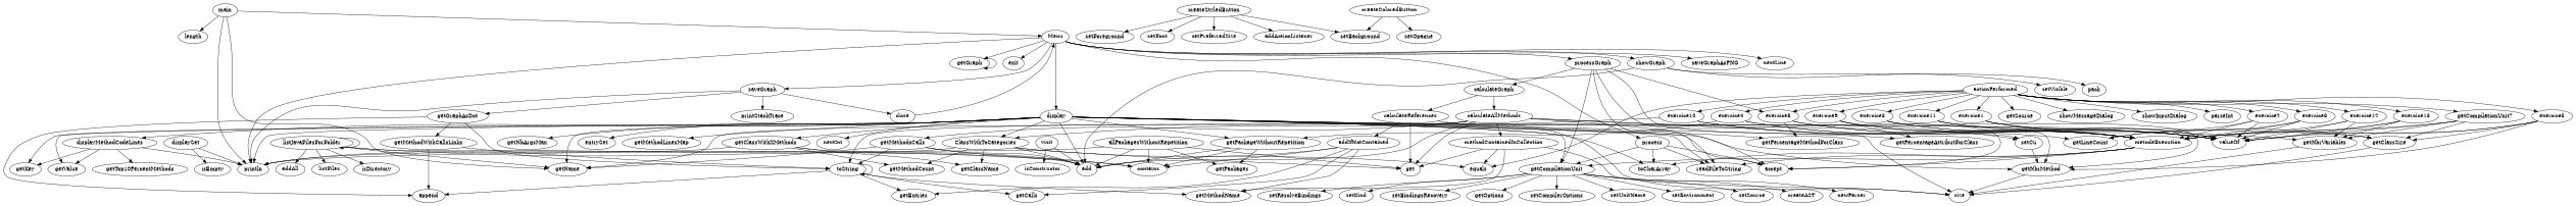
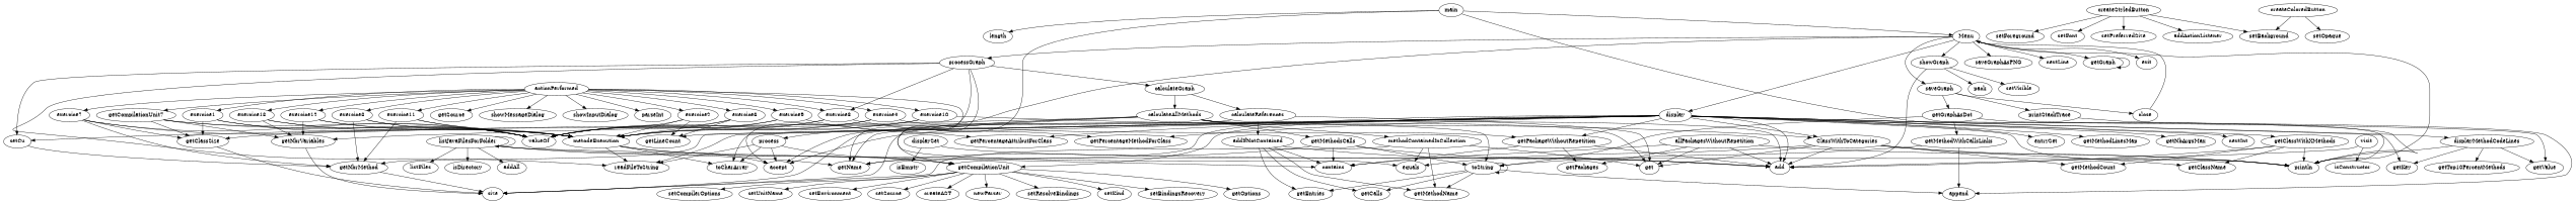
  digraph {
    main
    length
    getName
    Menu
    println
    process
    processGraph
    saveGraph
    saveGraphAsPNG
    nextLine
    display
    getGraph
    showGraph
    exit
    getCompilationUnit
    readFileToString
    toCharArray
    accept
    setCu
    calculateGraph
    exercice8
    close
    getGraphAsDot
    printStackTrace
    add
    getClassSize
    getLineCount
    getNbrMethod
    getNbrVariables
    getPackageWithoutRepetition
    entrySet
    getMethodLinesMap
    getKey
    getValue
    getNbArgsMax
    getPercentageMethodForClass
    getPercentageAttributForClass
    ClassWithToCategories
    nextInt
    getClassWithXMethods
    displayMethodCodeLines
    pack
    setVisible
    newParser
    setResolveBindings
    setKind
    setBindingsRecovery
    getOptions
    setCompilerOptions
    setUnitName
    setEnvironment
    setSource
    createAST
    calculateAllMethods
    calculateReferences
    getMethodWithCallsLinks
    append
    toString
    size
    contains
    getPackages
    get
    equals
    getClassName
    getMethodCount
    getTop10PercentMethods
    listJavaFilesForFolder
    listFiles
    isDirectory
    addAll
    displaySet
    isEmpty
    methodContainedInCollection
    getMethodsCalls
    addIfNotContained
    getCalls
    getMethodName
    getEntries
    exercice1
    metodeExecution
    valueOf
    exercice2
    exercice3
    exercice4
-   exercice5
+   exercice5 [label=exercice7]
    exercice6
    n87 [label=getCompilationUnit7]
    exercice9
    exercice10
    exercice11
    exercice12
    exercice13
    createStyledButton
    setBackground
    setForeground
    setFont
    setPreferredSize
    addActionListener
    createColoredButton
    setOpaque
    actionPerformed
    getSource
    showMessageDialog
    showInputDialog
    parseInt
    visit
    isConstructor
    allPackagesWithoutRepetition
    main -> length
    main -> getName
    main -> Menu
    main -> println
    Menu -> println
    Menu -> process
    Menu -> processGraph
    Menu -> saveGraph
    Menu -> saveGraphAsPNG
    Menu -> nextLine
    Menu -> display
    Menu -> getGraph
    Menu -> showGraph
    Menu -> exit
    process -> getCompilationUnit
    process -> readFileToString
    process -> toCharArray
    process -> accept
    processGraph -> getCompilationUnit
    processGraph -> readFileToString
    processGraph -> accept
    processGraph -> setCu
    processGraph -> calculateGraph
    processGraph -> exercice8
-   saveGraph -> println
+   printStackTrace -> println
    saveGraph -> close
    saveGraph -> getGraphAsDot
    saveGraph -> printStackTrace
    display -> getName
    display -> println
    display -> getCompilationUnit
    display -> readFileToString
    display -> toCharArray
    display -> accept
    display -> add
    display -> getClassSize
    display -> getLineCount
    display -> getNbrMethod
    display -> getNbrVariables
    display -> getPackageWithoutRepetition
    display -> entrySet
    display -> getMethodLinesMap
    display -> getKey
    display -> getValue
    display -> getNbArgsMax
    display -> getPercentageMethodForClass
    display -> getPercentageAttributForClass
    display -> ClassWithToCategories
    display -> nextInt
    display -> getClassWithXMethods
    display -> displayMethodCodeLines
    getGraph -> getGraph
    showGraph -> add
    showGraph -> pack
    showGraph -> setVisible
    getCompilationUnit -> newParser
    getCompilationUnit -> setResolveBindings
    getCompilationUnit -> setKind
    getCompilationUnit -> setBindingsRecovery
    getCompilationUnit -> getOptions
    getCompilationUnit -> setCompilerOptions
    getCompilationUnit -> setUnitName
    getCompilationUnit -> setEnvironment
    getCompilationUnit -> setSource
    getCompilationUnit -> createAST
    setCu -> getNbrMethod
    calculateGraph -> calculateAllMethods
    calculateGraph -> calculateReferences
    exercice8 -> getPercentageMethodForClass
    exercice8 -> metodeExecution
    exercice8 -> valueOf
    close -> Menu
    getGraphAsDot -> getMethodWithCallsLinks
    getGraphAsDot -> append
    getGraphAsDot -> toString
    getClassSize -> size
    getNbrMethod -> size
    getNbrVariables -> size
    getPackageWithoutRepetition -> add
    getPackageWithoutRepetition -> contains
    getPackageWithoutRepetition -> getPackages
    ClassWithToCategories -> println
    ClassWithToCategories -> add
    ClassWithToCategories -> get
    ClassWithToCategories -> equals
    ClassWithToCategories -> getClassName
    ClassWithToCategories -> getMethodCount
    getClassWithXMethods -> println
    getClassWithXMethods -> add
    getClassWithXMethods -> getClassName
    getClassWithXMethods -> getMethodCount
    displayMethodCodeLines -> println
    displayMethodCodeLines -> getKey
    displayMethodCodeLines -> getValue
    displayMethodCodeLines -> getTop10PercentMethods
    calculateAllMethods -> getName
    calculateAllMethods -> accept
    calculateAllMethods -> setCu
    calculateAllMethods -> add
    calculateAllMethods -> toString
    calculateAllMethods -> size
    calculateAllMethods -> get
    calculateAllMethods -> methodContainedInCollection
    calculateAllMethods -> getMethodsCalls
    calculateReferences -> size
    calculateReferences -> get
    calculateReferences -> addIfNotContained
    getMethodWithCallsLinks -> append
    getMethodWithCallsLinks -> toString
    toString -> append
    toString -> toString
    toString -> getCalls
    toString -> getMethodName
    toString -> getEntries
    listJavaFilesForFolder -> getName
    listJavaFilesForFolder -> add
    listJavaFilesForFolder -> contains
    listJavaFilesForFolder -> listJavaFilesForFolder
    listJavaFilesForFolder -> listFiles
    listJavaFilesForFolder -> isDirectory
    listJavaFilesForFolder -> addAll
    displaySet -> println
    displaySet -> isEmpty
    methodContainedInCollection -> size
    methodContainedInCollection -> get
    methodContainedInCollection -> equals
    methodContainedInCollection -> getMethodName
    getMethodsCalls -> getName
    getMethodsCalls -> add
    getMethodsCalls -> toString
    getMethodsCalls -> contains
    addIfNotContained -> add
    addIfNotContained -> contains
    addIfNotContained -> getCalls
    addIfNotContained -> getMethodName
    addIfNotContained -> getEntries
    exercice1 -> getClassSize
    exercice1 -> metodeExecution
    exercice1 -> valueOf
    metodeExecution -> getCompilationUnit
    metodeExecution -> readFileToString
    metodeExecution -> toCharArray
    metodeExecution -> accept
    exercice2 -> getLineCount
    exercice2 -> metodeExecution
    exercice2 -> valueOf
    exercice3 -> getNbrMethod
    exercice3 -> metodeExecution
    exercice3 -> valueOf
    exercice4 -> getPackageWithoutRepetition
    exercice4 -> metodeExecution
    exercice4 -> valueOf
    exercice5 -> getClassSize
    exercice5 -> getNbrMethod
    exercice5 -> metodeExecution
    exercice5 -> valueOf
    exercice6 -> getLineCount
    exercice6 -> metodeExecution
    exercice6 -> valueOf
    n87 -> getClassSize
    n87 -> getNbrVariables
    n87 -> metodeExecution
    n87 -> valueOf
    exercice9 -> getPercentageAttributForClass
    exercice9 -> metodeExecution
    exercice9 -> valueOf
    exercice10 -> ClassWithToCategories
    exercice10 -> metodeExecution
    exercice10 -> valueOf
    exercice11 -> getNbrMethod
    exercice11 -> metodeExecution
    exercice11 -> valueOf
    exercice12 -> getNbrVariables
    exercice12 -> metodeExecution
    exercice12 -> valueOf
    exercice13 -> getNbrVariables
    exercice13 -> metodeExecution
    exercice13 -> valueOf
    createStyledButton -> setBackground
    createStyledButton -> setForeground
    createStyledButton -> setFont
    createStyledButton -> setPreferredSize
    createStyledButton -> addActionListener
    createColoredButton -> setBackground
    createColoredButton -> setOpaque
    actionPerformed -> exercice8
    actionPerformed -> equals
    actionPerformed -> exercice1
    actionPerformed -> exercice2
    actionPerformed -> exercice3
    actionPerformed -> exercice4
    actionPerformed -> exercice5
    actionPerformed -> exercice6
    actionPerformed -> n87
    actionPerformed -> exercice9
    actionPerformed -> exercice10
    actionPerformed -> exercice11
    actionPerformed -> exercice12
    actionPerformed -> exercice13
    actionPerformed -> getSource
    actionPerformed -> showMessageDialog
    actionPerformed -> showInputDialog
    actionPerformed -> parseInt
    visit -> add
    visit -> isConstructor
    allPackagesWithoutRepetition -> println
    allPackagesWithoutRepetition -> add
    allPackagesWithoutRepetition -> contains
    allPackagesWithoutRepetition -> getPackages
    allPackagesWithoutRepetition -> get
  }
